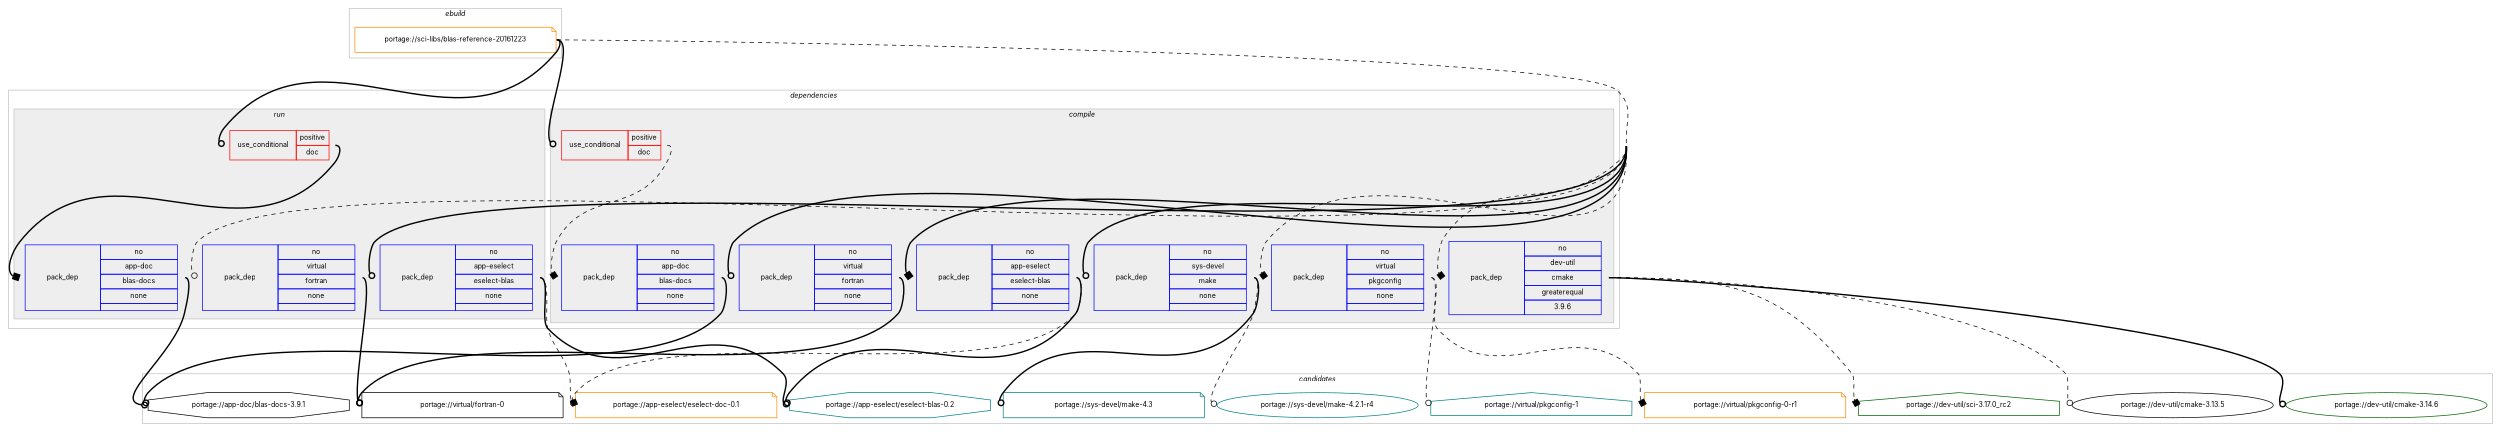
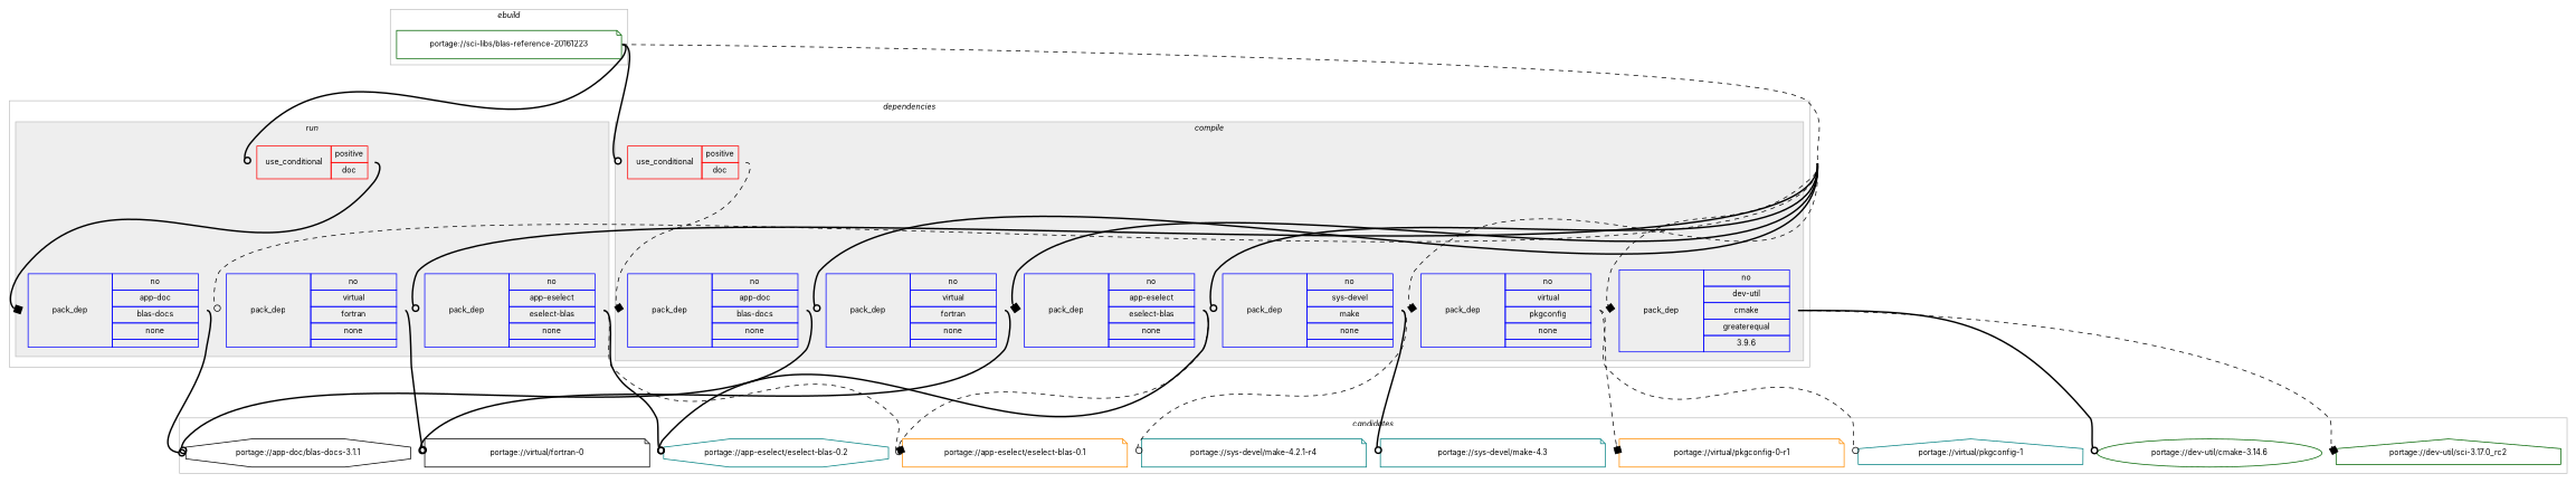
  digraph {
    compound=true
    concentrate=true
    fontname=Inter
    fontsize=10
    newrank=true
    rankdir=TB
    ranksep=1.5
    node [color=blue fontname=Inter fontsize=10 shape=none]
    edge [arrowhead=odot fontname=Inter headport=w style=bold tailport=e weight=100]
-   n1 [color=darkorange label="portage://sci-libs/blas-reference-20161223" shape=note width=4]
+   n1 [color=darkgreen label="portage://sci-libs/blas-reference-20161223" shape=note width=4]
    n2 [label=<<TABLE BORDER="0" CELLBORDER="1" CELLSPACING="0" CELLPADDING="4" WIDTH="220"><TR><TD ROWSPAN="6" CELLPADDING="30">pack_dep</TD></TR><TR><TD WIDTH="110">no</TD></TR><TR><TD>app-doc</TD></TR><TR><TD>blas-docs</TD></TR><TR><TD>none</TD></TR><TR><TD></TD></TR></TABLE>>]
    n3 [color=red label=<<TABLE BORDER="0" CELLBORDER="1" CELLSPACING="0" CELLPADDING="4"><TR><TD ROWSPAN="3" CELLPADDING="10">use_conditional</TD></TR><TR><TD>positive</TD></TR><TR><TD>doc</TD></TR></TABLE>>]
    n4 [label=<<TABLE BORDER="0" CELLBORDER="1" CELLSPACING="0" CELLPADDING="4" WIDTH="220"><TR><TD ROWSPAN="6" CELLPADDING="30">pack_dep</TD></TR><TR><TD WIDTH="110">no</TD></TR><TR><TD>app-eselect</TD></TR><TR><TD>eselect-blas</TD></TR><TR><TD>none</TD></TR><TR><TD></TD></TR></TABLE>>]
    n5 [label=<<TABLE BORDER="0" CELLBORDER="1" CELLSPACING="0" CELLPADDING="4" WIDTH="220"><TR><TD ROWSPAN="6" CELLPADDING="30">pack_dep</TD></TR><TR><TD WIDTH="110">no</TD></TR><TR><TD>dev-util</TD></TR><TR><TD>cmake</TD></TR><TR><TD>greaterequal</TD></TR><TR><TD>3.9.6</TD></TR></TABLE>>]
    n6 [label=<<TABLE BORDER="0" CELLBORDER="1" CELLSPACING="0" CELLPADDING="4" WIDTH="220"><TR><TD ROWSPAN="6" CELLPADDING="30">pack_dep</TD></TR><TR><TD WIDTH="110">no</TD></TR><TR><TD>sys-devel</TD></TR><TR><TD>make</TD></TR><TR><TD>none</TD></TR><TR><TD></TD></TR></TABLE>>]
    n7 [label=<<TABLE BORDER="0" CELLBORDER="1" CELLSPACING="0" CELLPADDING="4" WIDTH="220"><TR><TD ROWSPAN="6" CELLPADDING="30">pack_dep</TD></TR><TR><TD WIDTH="110">no</TD></TR><TR><TD>virtual</TD></TR><TR><TD>fortran</TD></TR><TR><TD>none</TD></TR><TR><TD></TD></TR></TABLE>>]
    n8 [label=<<TABLE BORDER="0" CELLBORDER="1" CELLSPACING="0" CELLPADDING="4" WIDTH="220"><TR><TD ROWSPAN="6" CELLPADDING="30">pack_dep</TD></TR><TR><TD WIDTH="110">no</TD></TR><TR><TD>virtual</TD></TR><TR><TD>pkgconfig</TD></TR><TR><TD>none</TD></TR><TR><TD></TD></TR></TABLE>>]
    n9 [label=<<TABLE BORDER="0" CELLBORDER="1" CELLSPACING="0" CELLPADDING="4" WIDTH="220"><TR><TD ROWSPAN="6" CELLPADDING="30">pack_dep</TD></TR><TR><TD WIDTH="110">no</TD></TR><TR><TD>app-doc</TD></TR><TR><TD>blas-docs</TD></TR><TR><TD>none</TD></TR><TR><TD></TD></TR></TABLE>>]
    n10 [color=red label=<<TABLE BORDER="0" CELLBORDER="1" CELLSPACING="0" CELLPADDING="4"><TR><TD ROWSPAN="3" CELLPADDING="10">use_conditional</TD></TR><TR><TD>positive</TD></TR><TR><TD>doc</TD></TR></TABLE>>]
    n11 [label=<<TABLE BORDER="0" CELLBORDER="1" CELLSPACING="0" CELLPADDING="4" WIDTH="220"><TR><TD ROWSPAN="6" CELLPADDING="30">pack_dep</TD></TR><TR><TD WIDTH="110">no</TD></TR><TR><TD>app-eselect</TD></TR><TR><TD>eselect-blas</TD></TR><TR><TD>none</TD></TR><TR><TD></TD></TR></TABLE>>]
    n12 [label=<<TABLE BORDER="0" CELLBORDER="1" CELLSPACING="0" CELLPADDING="4" WIDTH="220"><TR><TD ROWSPAN="6" CELLPADDING="30">pack_dep</TD></TR><TR><TD WIDTH="110">no</TD></TR><TR><TD>virtual</TD></TR><TR><TD>fortran</TD></TR><TR><TD>none</TD></TR><TR><TD></TD></TR></TABLE>>]
-   n13 [color=black label="portage://app-doc/blas-docs-3.9.1" shape=octagon width=4]
+   n13 [color=black label="portage://app-doc/blas-docs-3.1.1" shape=octagon width=4]
    n14 [color=teal label="portage://app-eselect/eselect-blas-0.2" shape=octagon width=4]
-   n15 [color=darkorange label="portage://app-eselect/eselect-doc-0.1" shape=note width=4]
+   n15 [color=darkorange label="portage://app-eselect/eselect-blas-0.1" shape=note width=4]
    n16 [color=darkgreen label="portage://dev-util/sci-3.17.0_rc2" shape=house width=4]
    n17 [color=darkgreen label="portage://dev-util/cmake-3.14.6" shape=ellipse width=4]
-   n18 [color=black label="portage://dev-util/cmake-3.13.5" shape=ellipse width=4]
    n19 [color=teal label="portage://sys-devel/make-4.3" shape=note width=4]
-   n20 [color=teal label="portage://sys-devel/make-4.2.1-r4" shape=ellipse width=4]
+   n20 [color=teal label="portage://sys-devel/make-4.2.1-r4" shape=note width=4]
    n21 [color=black label="portage://virtual/fortran-0" shape=note width=4]
    n22 [color=teal label="portage://virtual/pkgconfig-1" shape=house width=4]
    n23 [color=darkorange label="portage://virtual/pkgconfig-0-r1" shape=note width=4]
    subgraph cluster_1 {
      color=gray
      label=<<i>ebuild</i>>
      rank=same
      n1
    }
    subgraph cluster_2 {
      color=gray
      label=<<i>dependencies</i>>
      subgraph cluster_3 {
        color=gray
        fillcolor="#eeeeee"
        label=<<i>compile</i>>
        style=filled
        subgraph sub_4 {
          color=gray
          fillcolor="#eeeeee"
          label=<<i>compile</i>>
          style=filled
          n3
          subgraph sub_5 {
            color=gray
            fillcolor="#eeeeee"
            label=<<i>compile</i>>
            style=filled
            n2
          }
        }
        subgraph sub_6 {
          color=gray
          fillcolor="#eeeeee"
          label=<<i>compile</i>>
          style=filled
          n4
        }
        subgraph sub_7 {
          color=gray
          fillcolor="#eeeeee"
          label=<<i>compile</i>>
          style=filled
          n5
        }
        subgraph sub_8 {
          color=gray
          fillcolor="#eeeeee"
          label=<<i>compile</i>>
          style=filled
          n6
        }
        subgraph sub_9 {
          color=gray
          fillcolor="#eeeeee"
          label=<<i>compile</i>>
          style=filled
          n7
        }
        subgraph sub_10 {
          color=gray
          fillcolor="#eeeeee"
          label=<<i>compile</i>>
          style=filled
          n8
        }
      }
      subgraph cluster_11 {
        color=gray
        fillcolor="#eeeeee"
        label=<<i>compile and run</i>>
        style=filled
      }
      subgraph cluster_12 {
        color=gray
        fillcolor="#eeeeee"
        label=<<i>run</i>>
        style=filled
        subgraph sub_13 {
          color=gray
          fillcolor="#eeeeee"
          label=<<i>run</i>>
          style=filled
          n10
          subgraph sub_14 {
            color=gray
            fillcolor="#eeeeee"
            label=<<i>run</i>>
            style=filled
            n9
          }
        }
        subgraph sub_15 {
          color=gray
          fillcolor="#eeeeee"
          label=<<i>run</i>>
          style=filled
          n11
        }
        subgraph sub_16 {
          color=gray
          fillcolor="#eeeeee"
          label=<<i>run</i>>
          style=filled
          n12
        }
      }
    }
    subgraph cluster_17 {
      color=gray
      label=<<i>candidates</i>>
      rank=same
      subgraph sub_18 {
        color=black
        label=<<i>candidates</i>>
        nodesep=1
        rank=same
        n13
      }
      subgraph sub_19 {
        color=black
        label=<<i>candidates</i>>
        nodesep=1
        rank=same
        n14
        n15
      }
      subgraph sub_20 {
        color=black
        label=<<i>candidates</i>>
        nodesep=1
        rank=same
        n16
        n17
-       n18
      }
      subgraph sub_21 {
        color=black
        label=<<i>candidates</i>>
        nodesep=1
        rank=same
        n19
        n20
      }
      subgraph sub_22 {
        color=black
        label=<<i>candidates</i>>
        nodesep=1
        rank=same
        n21
      }
      subgraph sub_23 {
        color=black
        label=<<i>candidates</i>>
        nodesep=1
        rank=same
        n22
        n23
      }
      subgraph sub_24 {
        color=black
        label=<<i>candidates</i>>
        nodesep=1
        rank=same
        n13
      }
      subgraph sub_25 {
        color=black
        label=<<i>candidates</i>>
        nodesep=1
        rank=same
        n14
        n15
      }
      subgraph sub_26 {
        color=black
        label=<<i>candidates</i>>
        nodesep=1
        rank=same
        n21
      }
    }
    n1 -> n3 [weight=20]
    n1 -> n4 [arrowhead=box weight=20]
    n1 -> n5 [arrowhead=box style=dashed weight=20]
    n1 -> n6 [weight=20]
    n1 -> n7 [weight=20]
    n1 -> n8 [arrowhead=box style=dashed weight=20]
    n1 -> n10 [weight=20]
    n1 -> n11 [weight=20]
    n1 -> n12 [style=dashed weight=20]
    n2 -> n13
    n3 -> n2 [arrowhead=box style=dashed weight=20]
    n4 -> n14
    n4 -> n15 [arrowhead=box style=dashed]
    n5 -> n16 [arrowhead=box style=dashed]
    n5 -> n17
-   n5 -> n18 [style=dashed]
    n6 -> n19
    n6 -> n20 [style=dashed]
    n7 -> n21
    n8 -> n22 [style=dashed]
    n8 -> n23 [arrowhead=box style=dashed]
    n9 -> n13
    n10 -> n9 [arrowhead=box weight=20]
    n11 -> n14
    n11 -> n15 [style=dashed]
    n12 -> n21
  }
